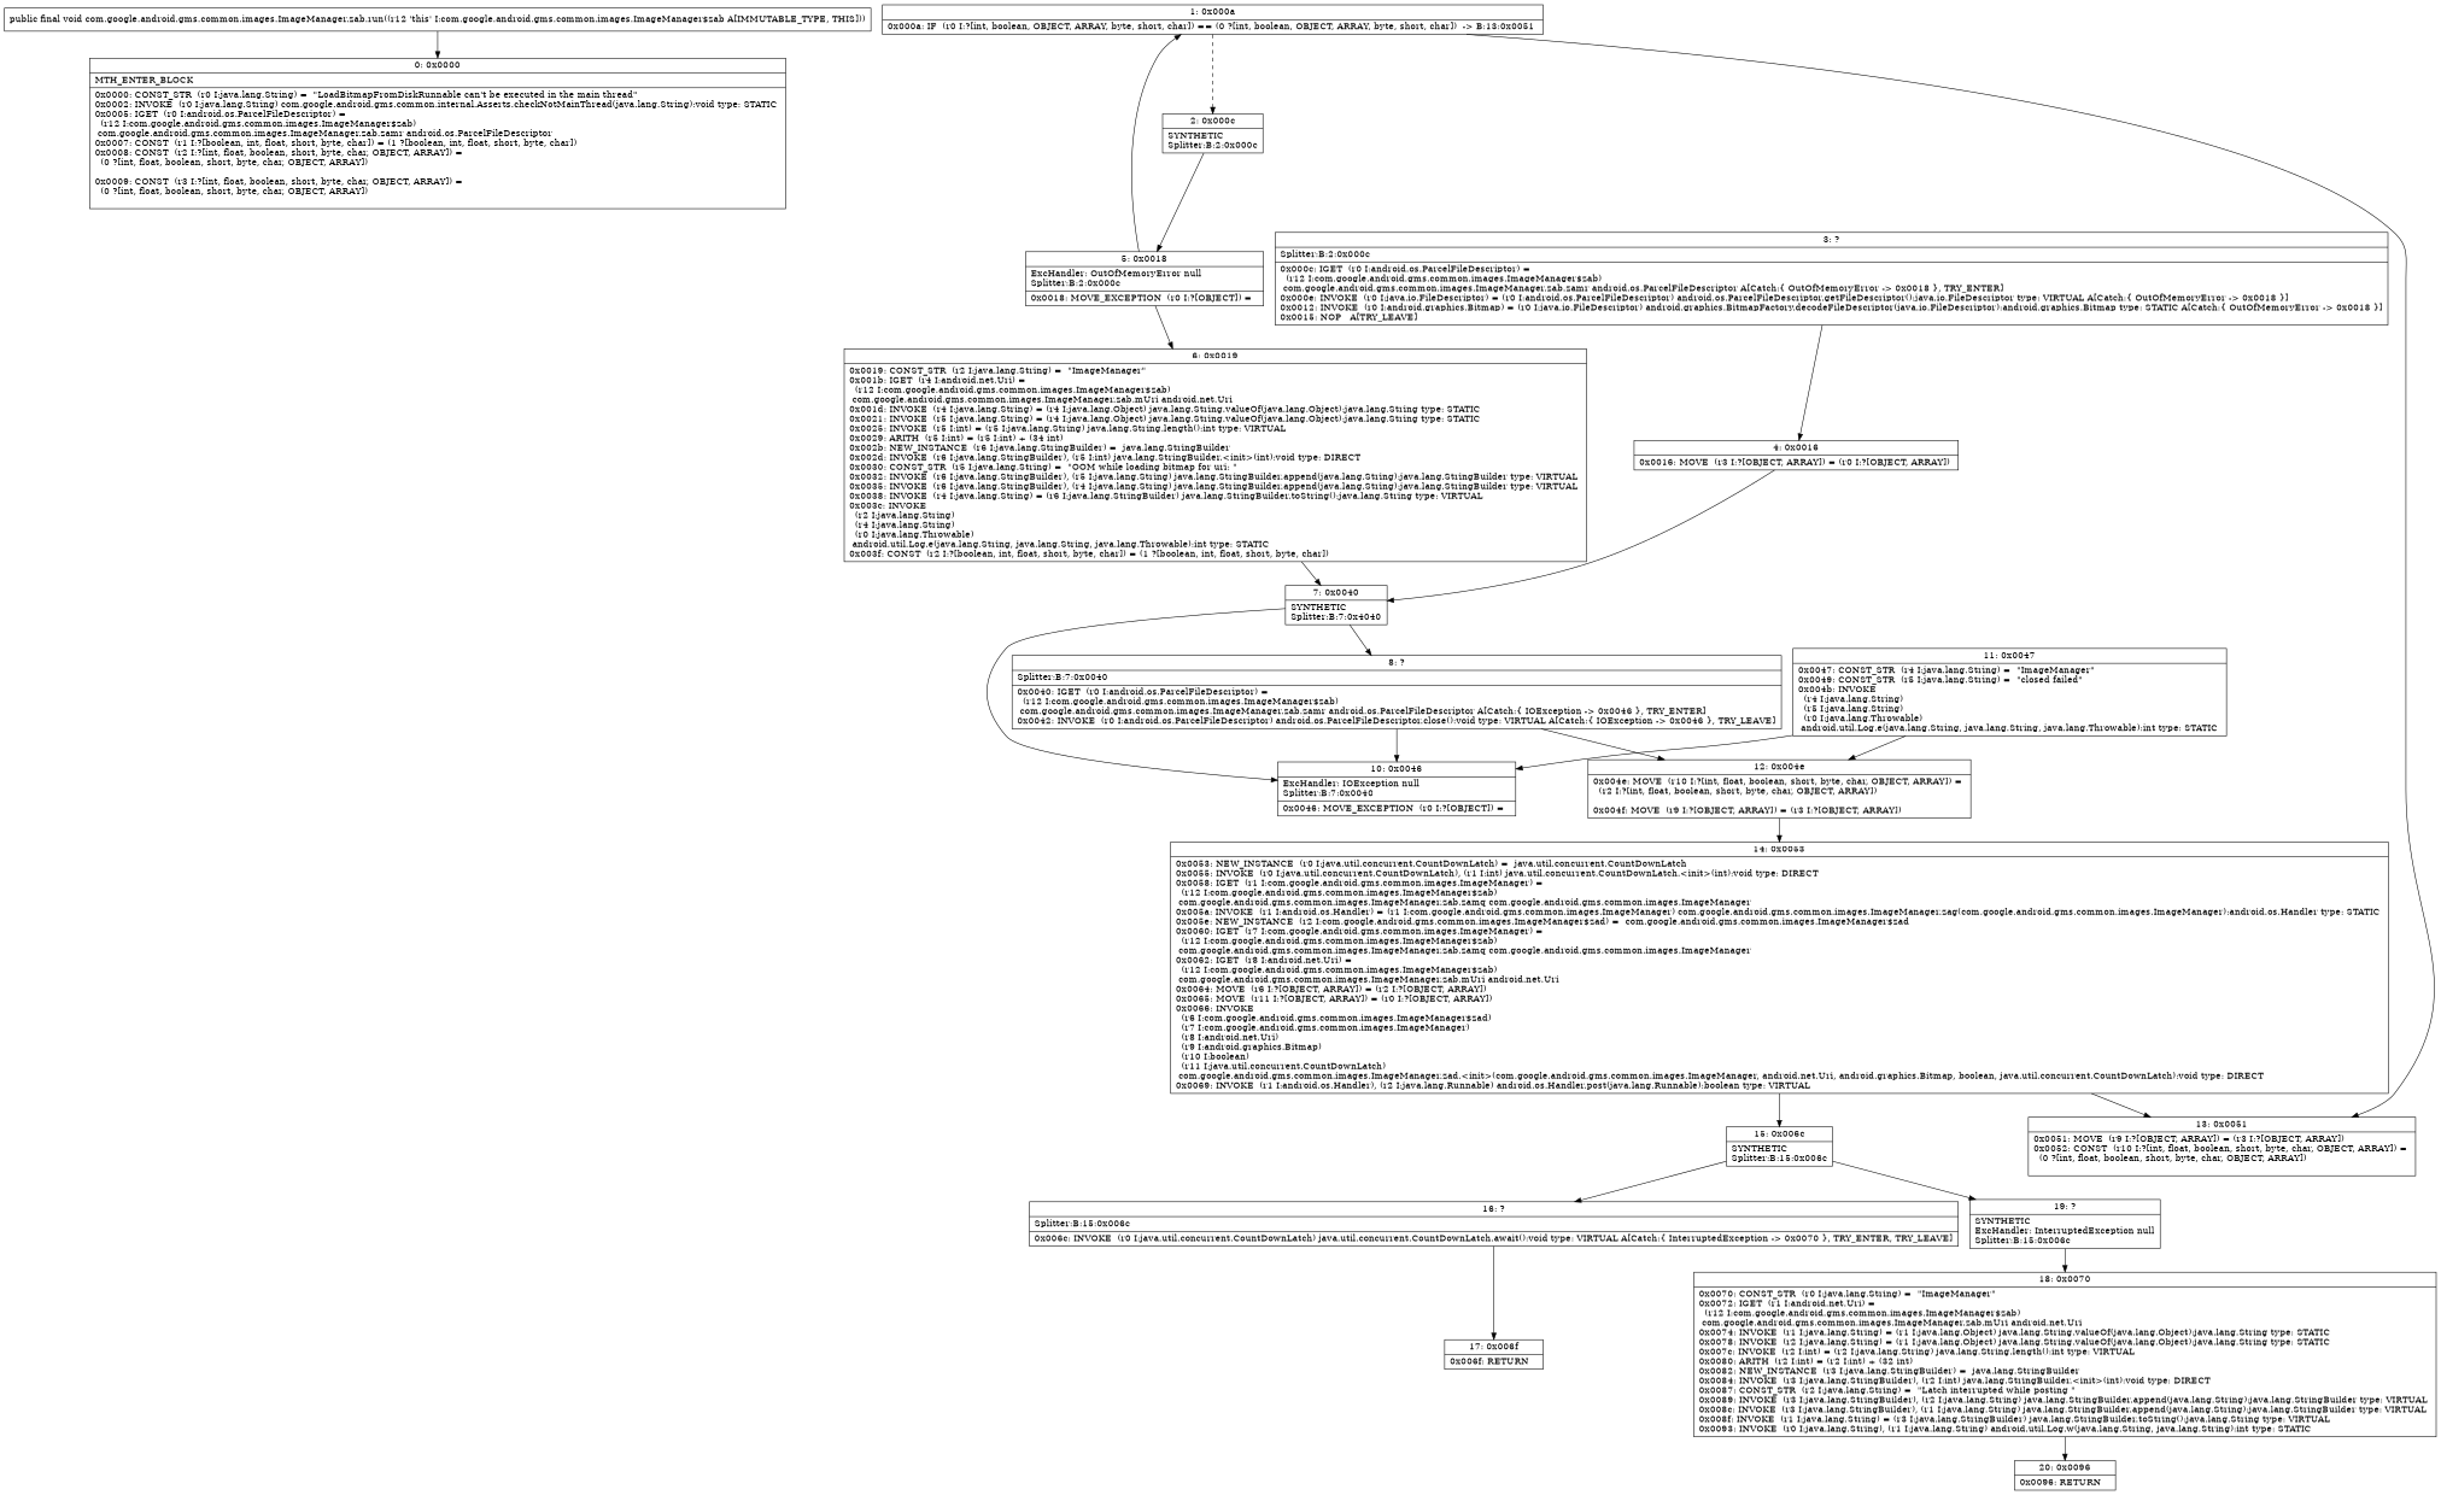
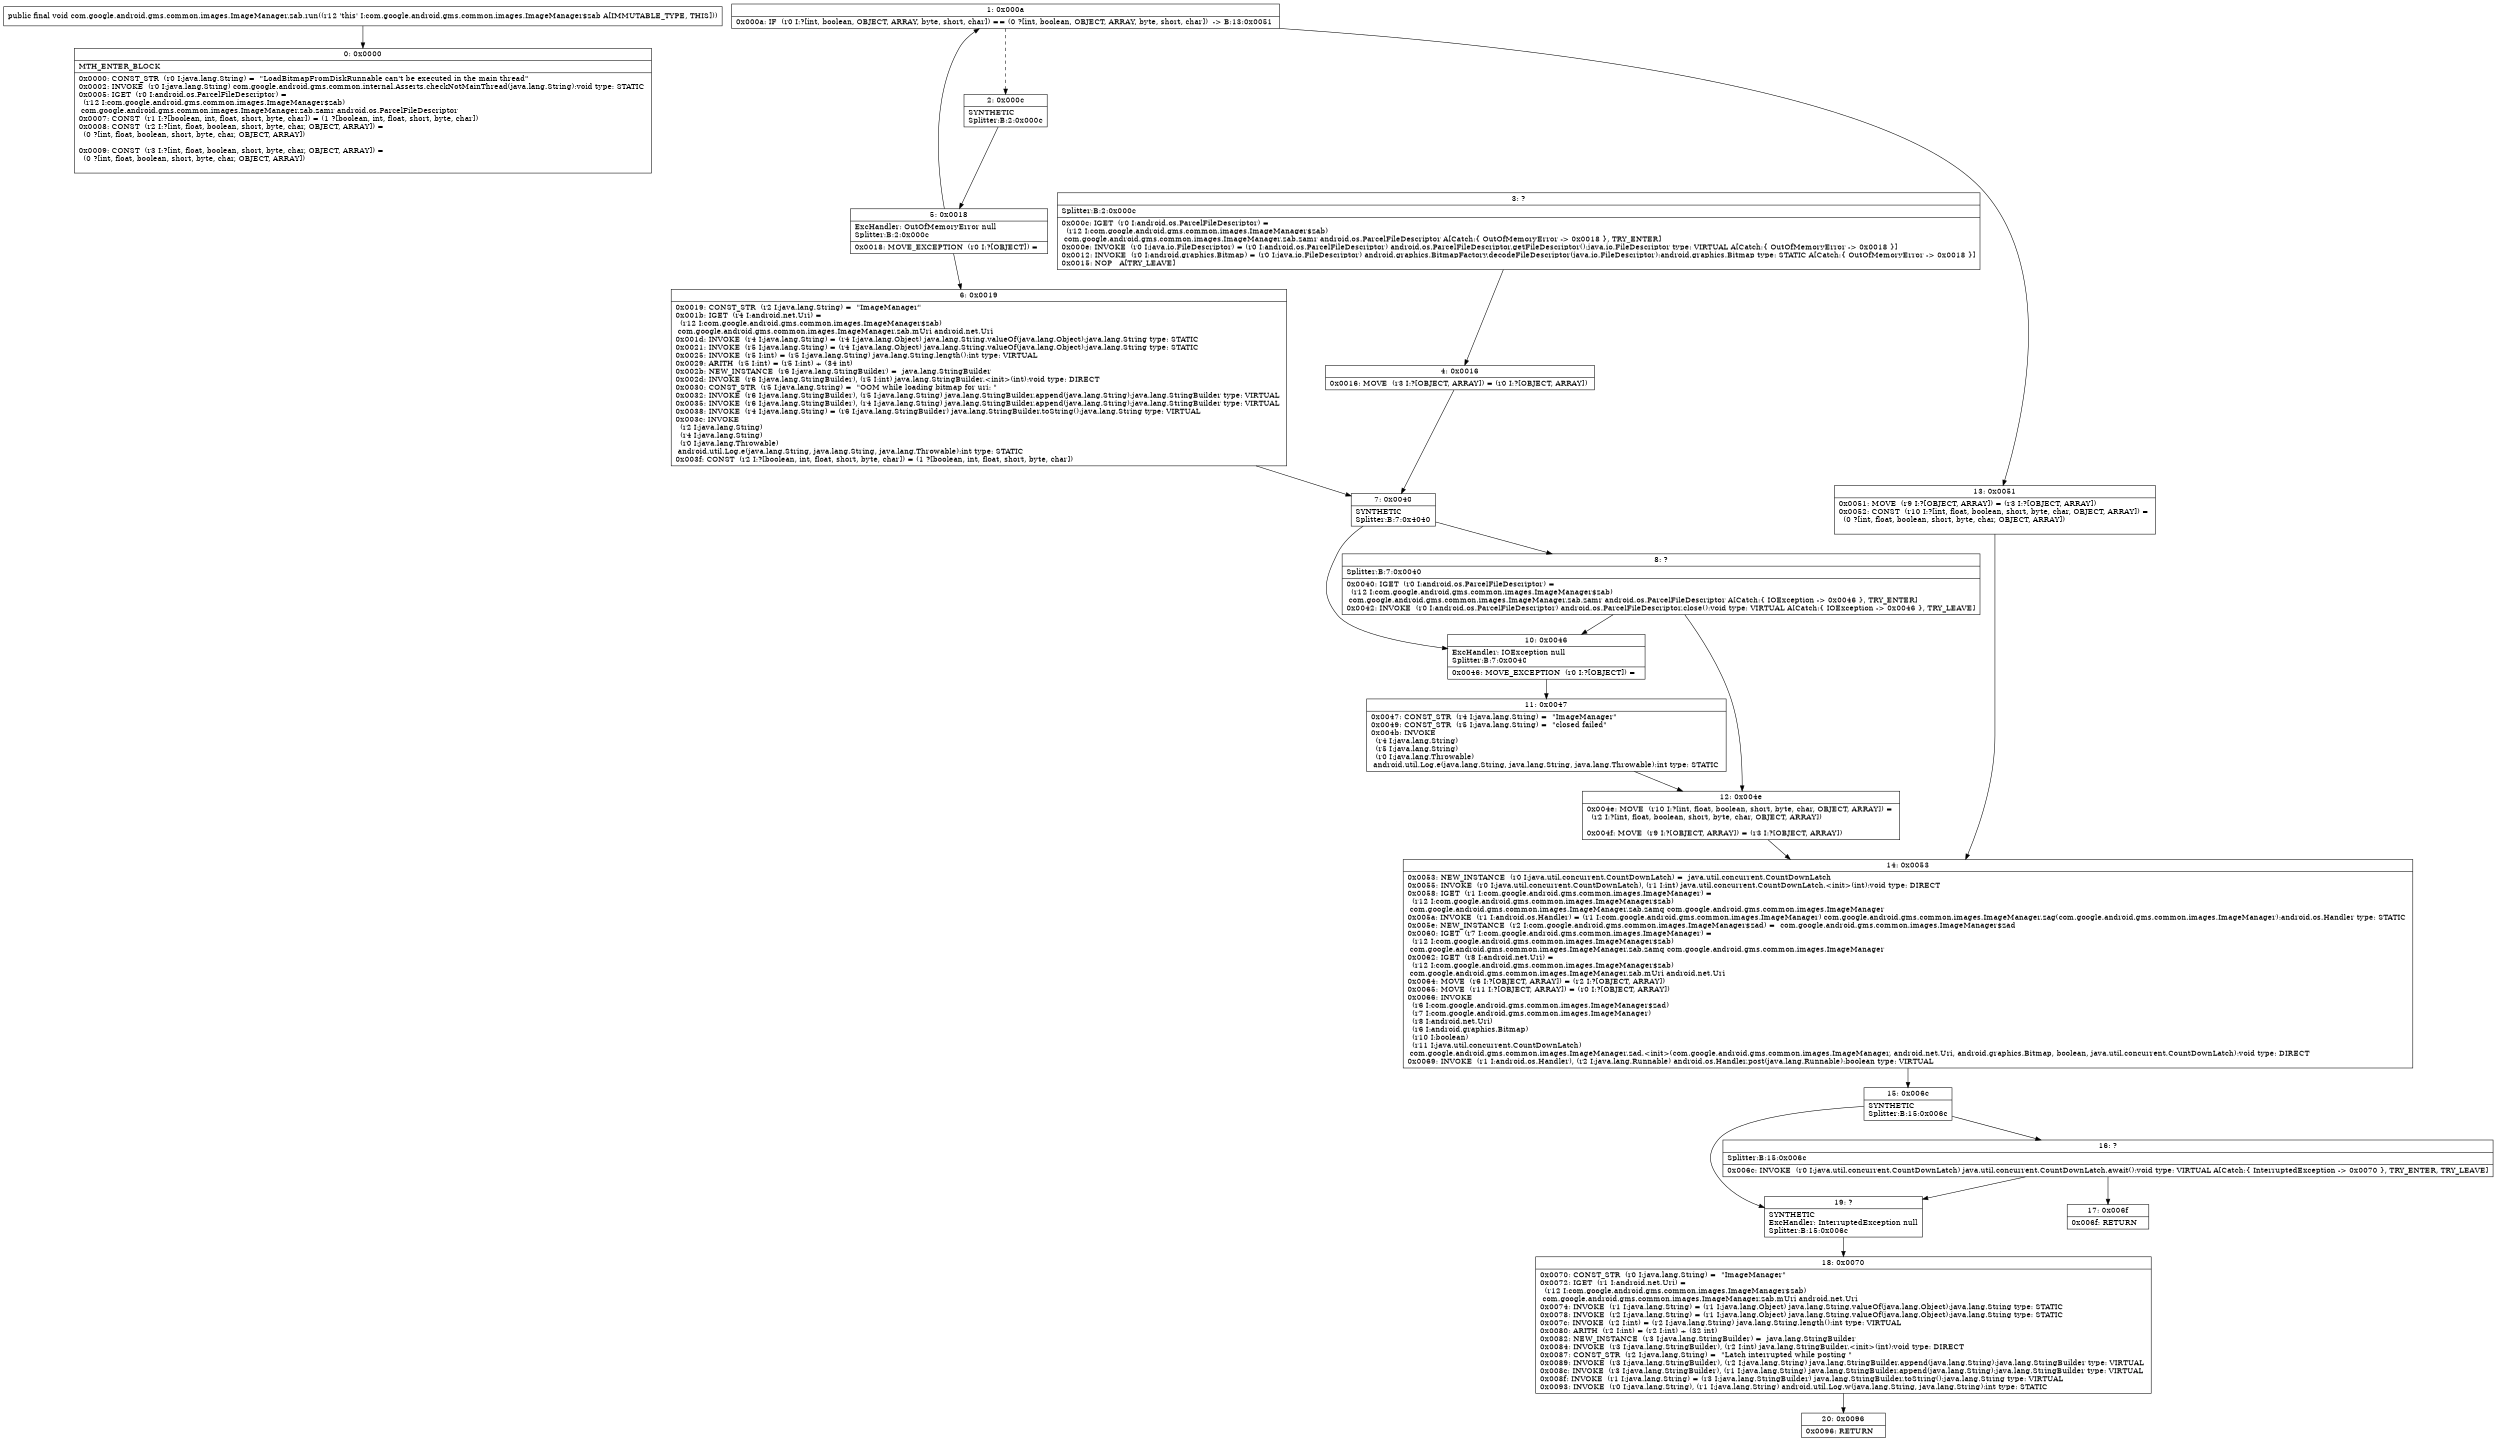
  digraph {
    node [shape=record]
    n1 [label="{0\:\ 0x0000|MTH_ENTER_BLOCK\l|0x0000: CONST_STR  (r0 I:java.lang.String) =  \"LoadBitmapFromDiskRunnable can't be executed in the main thread\" \l0x0002: INVOKE  (r0 I:java.lang.String) com.google.android.gms.common.internal.Asserts.checkNotMainThread(java.lang.String):void type: STATIC \l0x0005: IGET  (r0 I:android.os.ParcelFileDescriptor) = \l  (r12 I:com.google.android.gms.common.images.ImageManager$zab)\l com.google.android.gms.common.images.ImageManager.zab.zamr android.os.ParcelFileDescriptor \l0x0007: CONST  (r1 I:?[boolean, int, float, short, byte, char]) = (1 ?[boolean, int, float, short, byte, char]) \l0x0008: CONST  (r2 I:?[int, float, boolean, short, byte, char, OBJECT, ARRAY]) = \l  (0 ?[int, float, boolean, short, byte, char, OBJECT, ARRAY])\l \l0x0009: CONST  (r3 I:?[int, float, boolean, short, byte, char, OBJECT, ARRAY]) = \l  (0 ?[int, float, boolean, short, byte, char, OBJECT, ARRAY])\l \l}"]
    n2 [label="{1\:\ 0x000a|0x000a: IF  (r0 I:?[int, boolean, OBJECT, ARRAY, byte, short, char]) == (0 ?[int, boolean, OBJECT, ARRAY, byte, short, char])  \-\> B:13:0x0051 \l}"]
    n3 [label="{2\:\ 0x000c|SYNTHETIC\lSplitter:B:2:0x000c\l}"]
    n4 [label="{13\:\ 0x0051|0x0051: MOVE  (r9 I:?[OBJECT, ARRAY]) = (r3 I:?[OBJECT, ARRAY]) \l0x0052: CONST  (r10 I:?[int, float, boolean, short, byte, char, OBJECT, ARRAY]) = \l  (0 ?[int, float, boolean, short, byte, char, OBJECT, ARRAY])\l \l}"]
    n5 [label="{5\:\ 0x0018|ExcHandler: OutOfMemoryError null\lSplitter:B:2:0x000c\l|0x0018: MOVE_EXCEPTION  (r0 I:?[OBJECT]) =  \l}"]
-   n6 [label="{14\:\ 0x0053|0x0053: NEW_INSTANCE  (r0 I:java.util.concurrent.CountDownLatch) =  java.util.concurrent.CountDownLatch \l0x0055: INVOKE  (r0 I:java.util.concurrent.CountDownLatch), (r1 I:int) java.util.concurrent.CountDownLatch.\<init\>(int):void type: DIRECT \l0x0058: IGET  (r1 I:com.google.android.gms.common.images.ImageManager) = \l  (r12 I:com.google.android.gms.common.images.ImageManager$zab)\l com.google.android.gms.common.images.ImageManager.zab.zamq com.google.android.gms.common.images.ImageManager \l0x005a: INVOKE  (r1 I:android.os.Handler) = (r1 I:com.google.android.gms.common.images.ImageManager) com.google.android.gms.common.images.ImageManager.zag(com.google.android.gms.common.images.ImageManager):android.os.Handler type: STATIC \l0x005e: NEW_INSTANCE  (r2 I:com.google.android.gms.common.images.ImageManager$zad) =  com.google.android.gms.common.images.ImageManager$zad \l0x0060: IGET  (r7 I:com.google.android.gms.common.images.ImageManager) = \l  (r12 I:com.google.android.gms.common.images.ImageManager$zab)\l com.google.android.gms.common.images.ImageManager.zab.zamq com.google.android.gms.common.images.ImageManager \l0x0062: IGET  (r8 I:android.net.Uri) = \l  (r12 I:com.google.android.gms.common.images.ImageManager$zab)\l com.google.android.gms.common.images.ImageManager.zab.mUri android.net.Uri \l0x0064: MOVE  (r6 I:?[OBJECT, ARRAY]) = (r2 I:?[OBJECT, ARRAY]) \l0x0065: MOVE  (r11 I:?[OBJECT, ARRAY]) = (r0 I:?[OBJECT, ARRAY]) \l0x0066: INVOKE  \l  (r6 I:com.google.android.gms.common.images.ImageManager$zad)\l  (r7 I:com.google.android.gms.common.images.ImageManager)\l  (r8 I:android.net.Uri)\l  (r9 I:android.graphics.Bitmap)\l  (r10 I:boolean)\l  (r11 I:java.util.concurrent.CountDownLatch)\l com.google.android.gms.common.images.ImageManager.zad.\<init\>(com.google.android.gms.common.images.ImageManager, android.net.Uri, android.graphics.Bitmap, boolean, java.util.concurrent.CountDownLatch):void type: DIRECT \l0x0069: INVOKE  (r1 I:android.os.Handler), (r2 I:java.lang.Runnable) android.os.Handler.post(java.lang.Runnable):boolean type: VIRTUAL \l}"]
+   n6 [label="{14\:\ 0x0053|0x0053: NEW_INSTANCE  (r0 I:java.util.concurrent.CountDownLatch) =  java.util.concurrent.CountDownLatch \l0x0055: INVOKE  (r0 I:java.util.concurrent.CountDownLatch), (r1 I:int) java.util.concurrent.CountDownLatch.\<init\>(int):void type: DIRECT \l0x0058: IGET  (r1 I:com.google.android.gms.common.images.ImageManager) = \l  (r12 I:com.google.android.gms.common.images.ImageManager$zab)\l com.google.android.gms.common.images.ImageManager.zab.zamq com.google.android.gms.common.images.ImageManager \l0x005a: INVOKE  (r1 I:android.os.Handler) = (r1 I:com.google.android.gms.common.images.ImageManager) com.google.android.gms.common.images.ImageManager.zag(com.google.android.gms.common.images.ImageManager):android.os.Handler type: STATIC \l0x005e: NEW_INSTANCE  (r2 I:com.google.android.gms.common.images.ImageManager$zad) =  com.google.android.gms.common.images.ImageManager$zad \l0x0060: IGET  (r7 I:com.google.android.gms.common.images.ImageManager) = \l  (r12 I:com.google.android.gms.common.images.ImageManager$zab)\l com.google.android.gms.common.images.ImageManager.zab.zamq com.google.android.gms.common.images.ImageManager \l0x0062: IGET  (r8 I:android.net.Uri) = \l  (r12 I:com.google.android.gms.common.images.ImageManager$zab)\l com.google.android.gms.common.images.ImageManager.zab.mUri android.net.Uri \l0x0064: MOVE  (r6 I:?[OBJECT, ARRAY]) = (r2 I:?[OBJECT, ARRAY]) \l0x0065: MOVE  (r11 I:?[OBJECT, ARRAY]) = (r0 I:?[OBJECT, ARRAY]) \l0x0066: INVOKE  \l  (r6 I:com.google.android.gms.common.images.ImageManager$zad)\l  (r7 I:com.google.android.gms.common.images.ImageManager)\l  (r8 I:android.net.Uri)\l  (r6 I:android.graphics.Bitmap)\l  (r10 I:boolean)\l  (r11 I:java.util.concurrent.CountDownLatch)\l com.google.android.gms.common.images.ImageManager.zad.\<init\>(com.google.android.gms.common.images.ImageManager, android.net.Uri, android.graphics.Bitmap, boolean, java.util.concurrent.CountDownLatch):void type: DIRECT \l0x0069: INVOKE  (r1 I:android.os.Handler), (r2 I:java.lang.Runnable) android.os.Handler.post(java.lang.Runnable):boolean type: VIRTUAL \l}"]
    n7 [label="{3\:\ ?|Splitter:B:2:0x000c\l|0x000c: IGET  (r0 I:android.os.ParcelFileDescriptor) = \l  (r12 I:com.google.android.gms.common.images.ImageManager$zab)\l com.google.android.gms.common.images.ImageManager.zab.zamr android.os.ParcelFileDescriptor A[Catch:\{ OutOfMemoryError \-\> 0x0018 \}, TRY_ENTER]\l0x000e: INVOKE  (r0 I:java.io.FileDescriptor) = (r0 I:android.os.ParcelFileDescriptor) android.os.ParcelFileDescriptor.getFileDescriptor():java.io.FileDescriptor type: VIRTUAL A[Catch:\{ OutOfMemoryError \-\> 0x0018 \}]\l0x0012: INVOKE  (r0 I:android.graphics.Bitmap) = (r0 I:java.io.FileDescriptor) android.graphics.BitmapFactory.decodeFileDescriptor(java.io.FileDescriptor):android.graphics.Bitmap type: STATIC A[Catch:\{ OutOfMemoryError \-\> 0x0018 \}]\l0x0015: NOP   A[TRY_LEAVE]\l}"]
    n8 [label="{4\:\ 0x0016|0x0016: MOVE  (r3 I:?[OBJECT, ARRAY]) = (r0 I:?[OBJECT, ARRAY]) \l}"]
    n9 [label="{6\:\ 0x0019|0x0019: CONST_STR  (r2 I:java.lang.String) =  \"ImageManager\" \l0x001b: IGET  (r4 I:android.net.Uri) = \l  (r12 I:com.google.android.gms.common.images.ImageManager$zab)\l com.google.android.gms.common.images.ImageManager.zab.mUri android.net.Uri \l0x001d: INVOKE  (r4 I:java.lang.String) = (r4 I:java.lang.Object) java.lang.String.valueOf(java.lang.Object):java.lang.String type: STATIC \l0x0021: INVOKE  (r5 I:java.lang.String) = (r4 I:java.lang.Object) java.lang.String.valueOf(java.lang.Object):java.lang.String type: STATIC \l0x0025: INVOKE  (r5 I:int) = (r5 I:java.lang.String) java.lang.String.length():int type: VIRTUAL \l0x0029: ARITH  (r5 I:int) = (r5 I:int) + (34 int) \l0x002b: NEW_INSTANCE  (r6 I:java.lang.StringBuilder) =  java.lang.StringBuilder \l0x002d: INVOKE  (r6 I:java.lang.StringBuilder), (r5 I:int) java.lang.StringBuilder.\<init\>(int):void type: DIRECT \l0x0030: CONST_STR  (r5 I:java.lang.String) =  \"OOM while loading bitmap for uri: \" \l0x0032: INVOKE  (r6 I:java.lang.StringBuilder), (r5 I:java.lang.String) java.lang.StringBuilder.append(java.lang.String):java.lang.StringBuilder type: VIRTUAL \l0x0035: INVOKE  (r6 I:java.lang.StringBuilder), (r4 I:java.lang.String) java.lang.StringBuilder.append(java.lang.String):java.lang.StringBuilder type: VIRTUAL \l0x0038: INVOKE  (r4 I:java.lang.String) = (r6 I:java.lang.StringBuilder) java.lang.StringBuilder.toString():java.lang.String type: VIRTUAL \l0x003c: INVOKE  \l  (r2 I:java.lang.String)\l  (r4 I:java.lang.String)\l  (r0 I:java.lang.Throwable)\l android.util.Log.e(java.lang.String, java.lang.String, java.lang.Throwable):int type: STATIC \l0x003f: CONST  (r2 I:?[boolean, int, float, short, byte, char]) = (1 ?[boolean, int, float, short, byte, char]) \l}"]
    n10 [label="{7\:\ 0x0040|SYNTHETIC\lSplitter:B:7:0x4040\l}"]
    n11 [label="{8\:\ ?|Splitter:B:7:0x0040\l|0x0040: IGET  (r0 I:android.os.ParcelFileDescriptor) = \l  (r12 I:com.google.android.gms.common.images.ImageManager$zab)\l com.google.android.gms.common.images.ImageManager.zab.zamr android.os.ParcelFileDescriptor A[Catch:\{ IOException \-\> 0x0046 \}, TRY_ENTER]\l0x0042: INVOKE  (r0 I:android.os.ParcelFileDescriptor) android.os.ParcelFileDescriptor.close():void type: VIRTUAL A[Catch:\{ IOException \-\> 0x0046 \}, TRY_LEAVE]\l}"]
    n12 [label="{10\:\ 0x0046|ExcHandler: IOException null\lSplitter:B:7:0x0040\l|0x0046: MOVE_EXCEPTION  (r0 I:?[OBJECT]) =  \l}"]
    n13 [label="{12\:\ 0x004e|0x004e: MOVE  (r10 I:?[int, float, boolean, short, byte, char, OBJECT, ARRAY]) = \l  (r2 I:?[int, float, boolean, short, byte, char, OBJECT, ARRAY])\l \l0x004f: MOVE  (r9 I:?[OBJECT, ARRAY]) = (r3 I:?[OBJECT, ARRAY]) \l}"]
    n14 [label="{11\:\ 0x0047|0x0047: CONST_STR  (r4 I:java.lang.String) =  \"ImageManager\" \l0x0049: CONST_STR  (r5 I:java.lang.String) =  \"closed failed\" \l0x004b: INVOKE  \l  (r4 I:java.lang.String)\l  (r5 I:java.lang.String)\l  (r0 I:java.lang.Throwable)\l android.util.Log.e(java.lang.String, java.lang.String, java.lang.Throwable):int type: STATIC \l}"]
    n15 [label="{15\:\ 0x006c|SYNTHETIC\lSplitter:B:15:0x006c\l}"]
    n16 [label="{16\:\ ?|Splitter:B:15:0x006c\l|0x006c: INVOKE  (r0 I:java.util.concurrent.CountDownLatch) java.util.concurrent.CountDownLatch.await():void type: VIRTUAL A[Catch:\{ InterruptedException \-\> 0x0070 \}, TRY_ENTER, TRY_LEAVE]\l}"]
    n17 [label="{19\:\ ?|SYNTHETIC\lExcHandler: InterruptedException null\lSplitter:B:15:0x006c\l}"]
    n18 [label="{17\:\ 0x006f|0x006f: RETURN   \l}"]
    n19 [label="{18\:\ 0x0070|0x0070: CONST_STR  (r0 I:java.lang.String) =  \"ImageManager\" \l0x0072: IGET  (r1 I:android.net.Uri) = \l  (r12 I:com.google.android.gms.common.images.ImageManager$zab)\l com.google.android.gms.common.images.ImageManager.zab.mUri android.net.Uri \l0x0074: INVOKE  (r1 I:java.lang.String) = (r1 I:java.lang.Object) java.lang.String.valueOf(java.lang.Object):java.lang.String type: STATIC \l0x0078: INVOKE  (r2 I:java.lang.String) = (r1 I:java.lang.Object) java.lang.String.valueOf(java.lang.Object):java.lang.String type: STATIC \l0x007c: INVOKE  (r2 I:int) = (r2 I:java.lang.String) java.lang.String.length():int type: VIRTUAL \l0x0080: ARITH  (r2 I:int) = (r2 I:int) + (32 int) \l0x0082: NEW_INSTANCE  (r3 I:java.lang.StringBuilder) =  java.lang.StringBuilder \l0x0084: INVOKE  (r3 I:java.lang.StringBuilder), (r2 I:int) java.lang.StringBuilder.\<init\>(int):void type: DIRECT \l0x0087: CONST_STR  (r2 I:java.lang.String) =  \"Latch interrupted while posting \" \l0x0089: INVOKE  (r3 I:java.lang.StringBuilder), (r2 I:java.lang.String) java.lang.StringBuilder.append(java.lang.String):java.lang.StringBuilder type: VIRTUAL \l0x008c: INVOKE  (r3 I:java.lang.StringBuilder), (r1 I:java.lang.String) java.lang.StringBuilder.append(java.lang.String):java.lang.StringBuilder type: VIRTUAL \l0x008f: INVOKE  (r1 I:java.lang.String) = (r3 I:java.lang.StringBuilder) java.lang.StringBuilder.toString():java.lang.String type: VIRTUAL \l0x0093: INVOKE  (r0 I:java.lang.String), (r1 I:java.lang.String) android.util.Log.w(java.lang.String, java.lang.String):int type: STATIC \l}"]
    n20 [label="{20\:\ 0x0096|0x0096: RETURN   \l}"]
    n21 [label="{public final void com.google.android.gms.common.images.ImageManager.zab.run((r12 'this' I:com.google.android.gms.common.images.ImageManager$zab A[IMMUTABLE_TYPE, THIS])) }"]
    n2 -> n3 [style=dashed]
    n2 -> n4
    n3 -> n5
-   n6 -> n4
+   n4 -> n6
    n5 -> n2
    n5 -> n9
    n6 -> n15
    n7 -> n8
    n8 -> n10
    n9 -> n10
    n10 -> n11
    n10 -> n12
    n11 -> n12
    n11 -> n13
-   n14 -> n12
+   n12 -> n14
    n13 -> n6
    n14 -> n13
    n15 -> n16
    n15 -> n17
+   n16 -> n17
    n16 -> n18
    n17 -> n19
    n19 -> n20
    n21 -> n1
  }
